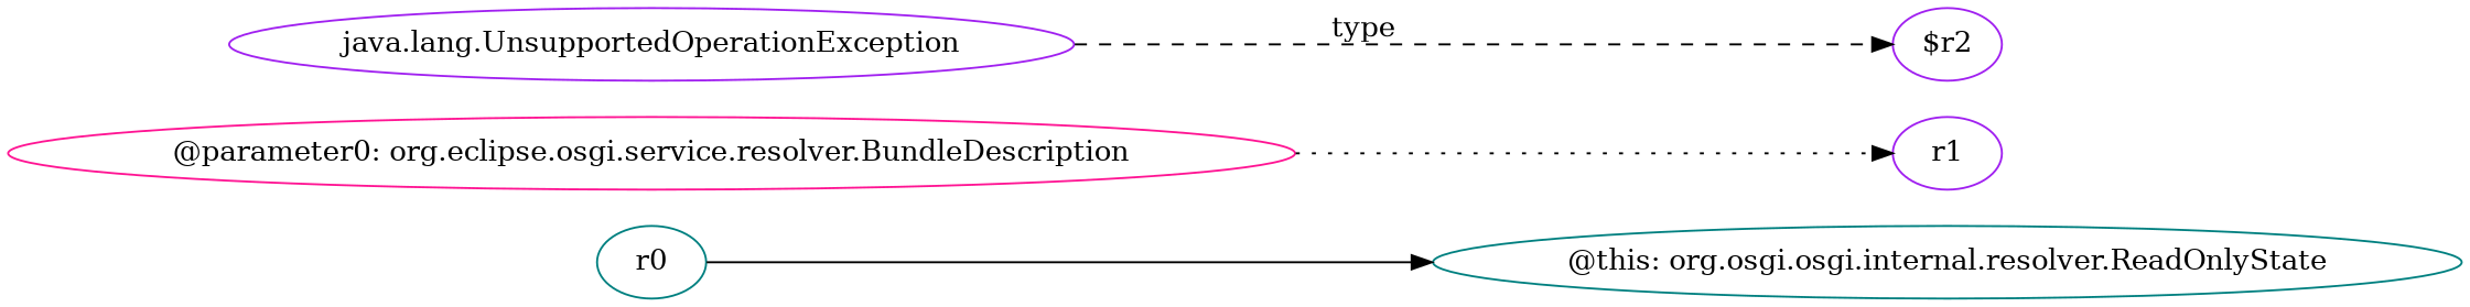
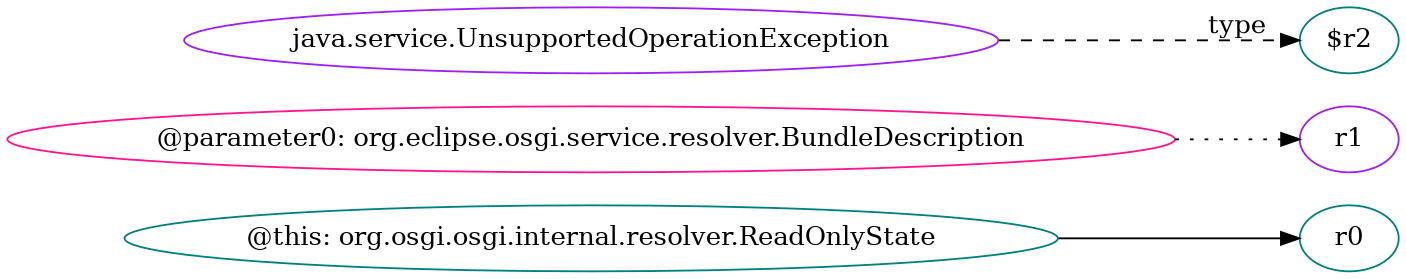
  digraph {
    rankdir=LR
    node [color=purple]
    n1 [color=teal label="@this: org.osgi.osgi.internal.resolver.ReadOnlyState"]
    n2 [color=teal label=r0]
    n3 [color=deeppink label="@parameter0: org.eclipse.osgi.service.resolver.BundleDescription"]
    n4 [label=r1]
-   n5 [label="java.lang.UnsupportedOperationException"]
-   n6 [label="$r2"]
-   n2 -> n1 [style=solid]
+   n5 [label="java.service.UnsupportedOperationException"]
+   n6 [color=teal label="$r2"]
+   n1 -> n2 [style=solid]
    n3 -> n4 [style=dotted]
    n5 -> n6 [label=type style=dashed]
  }
